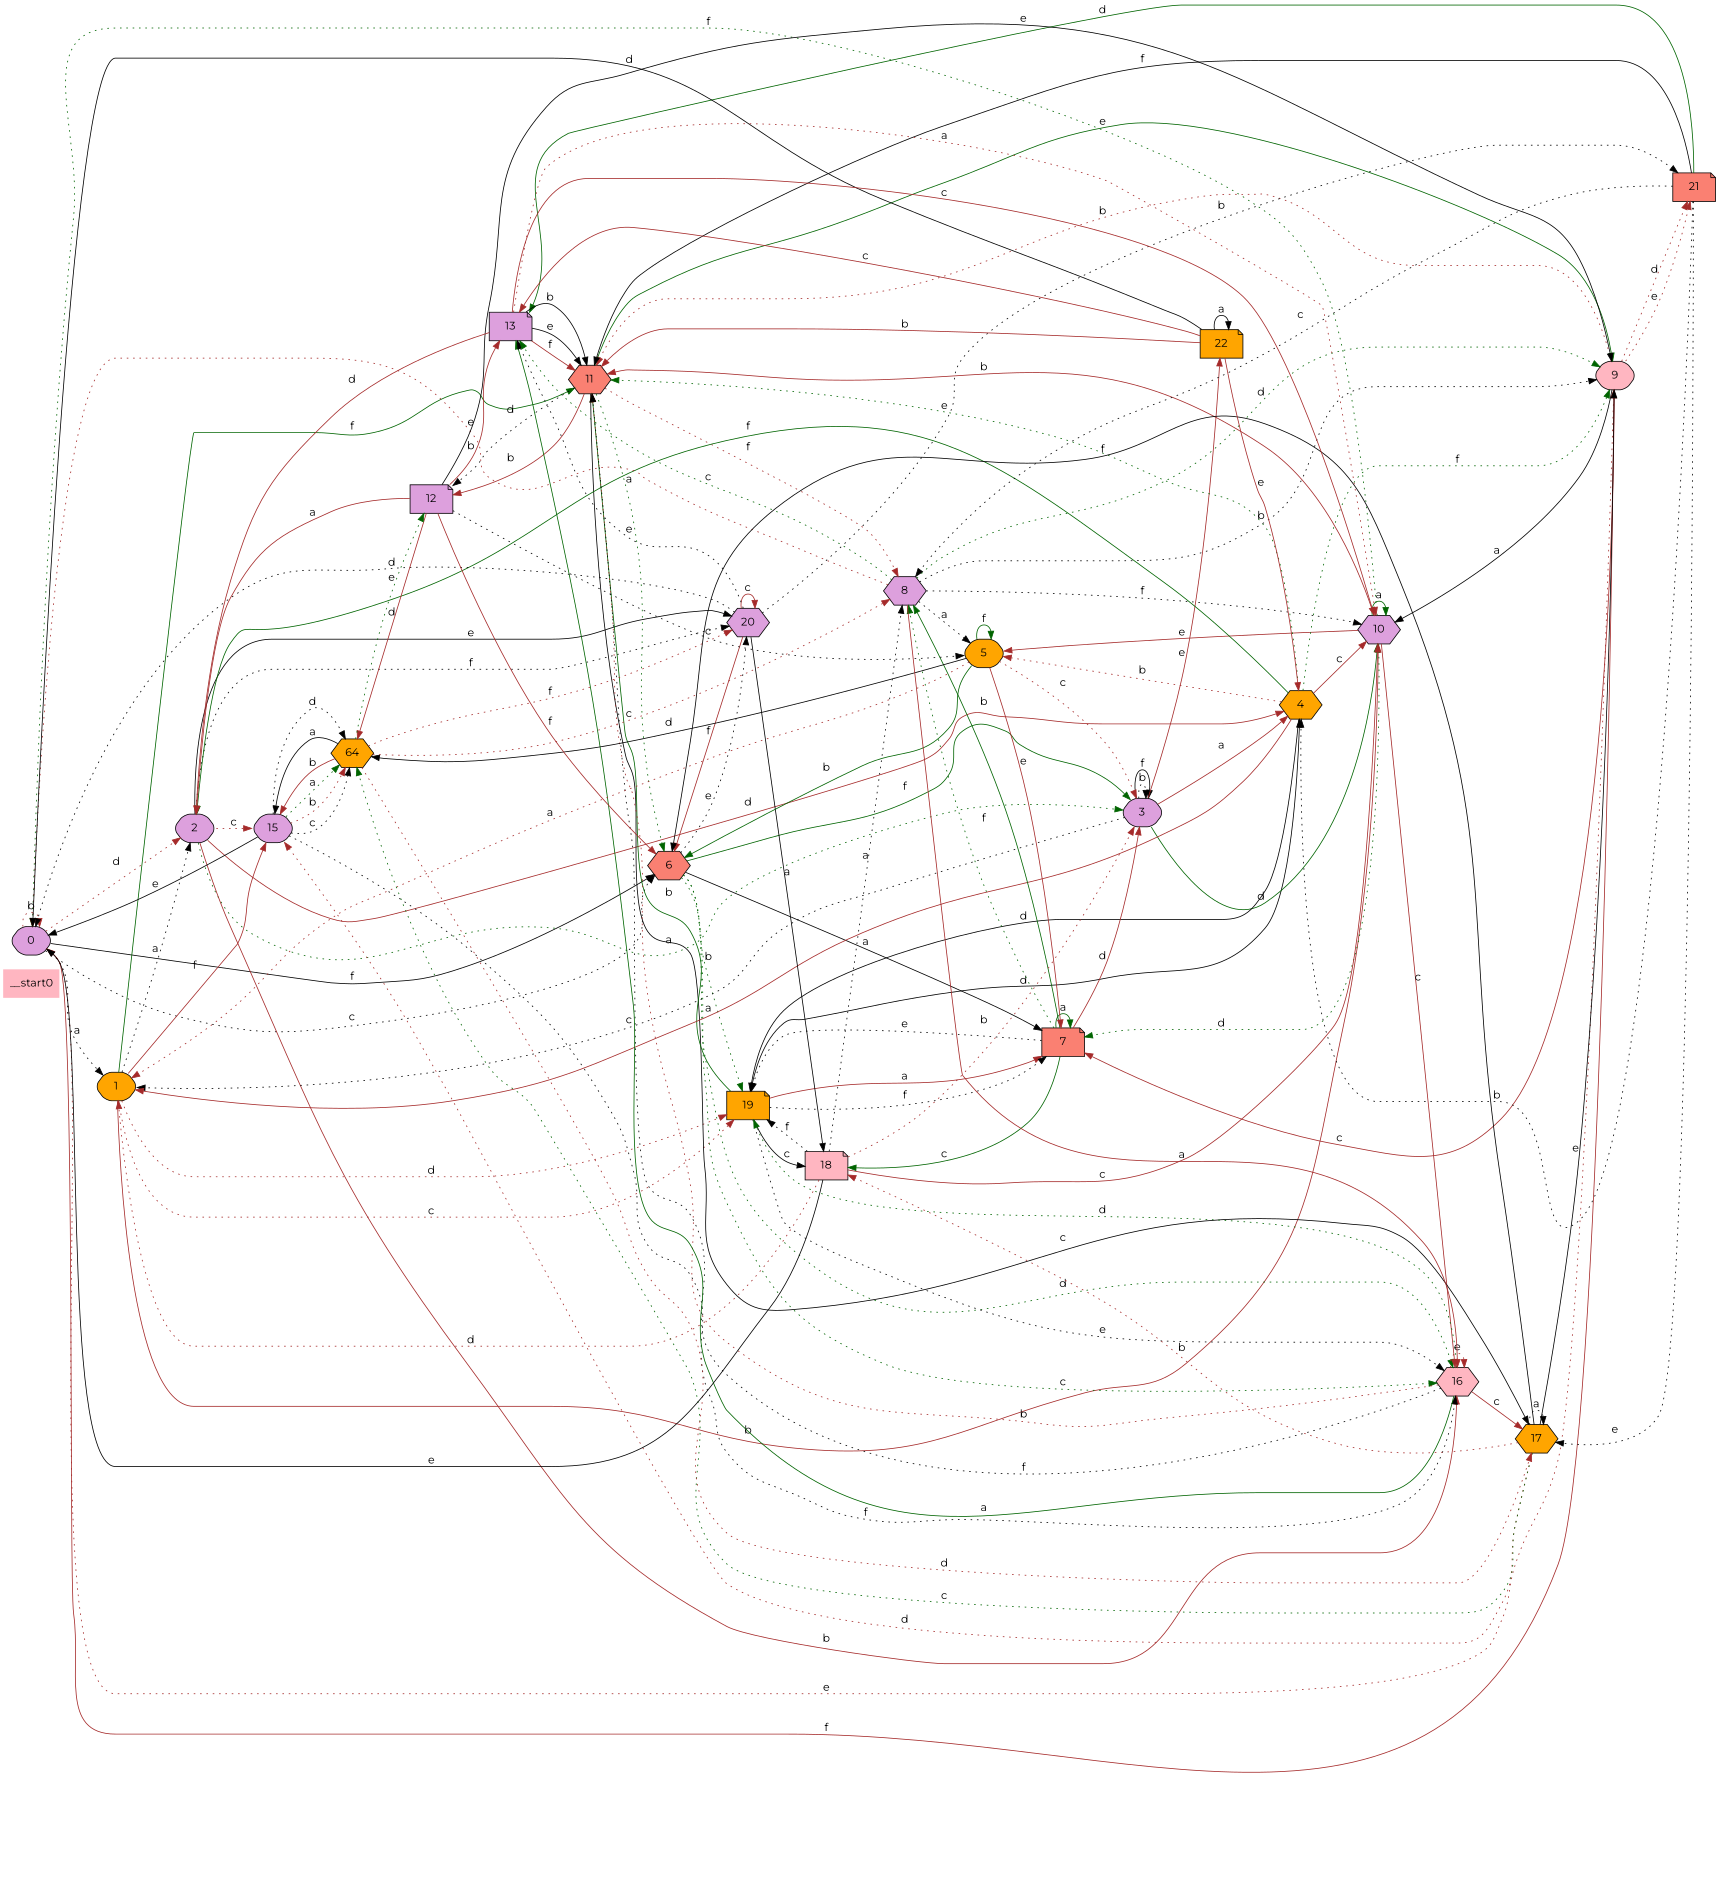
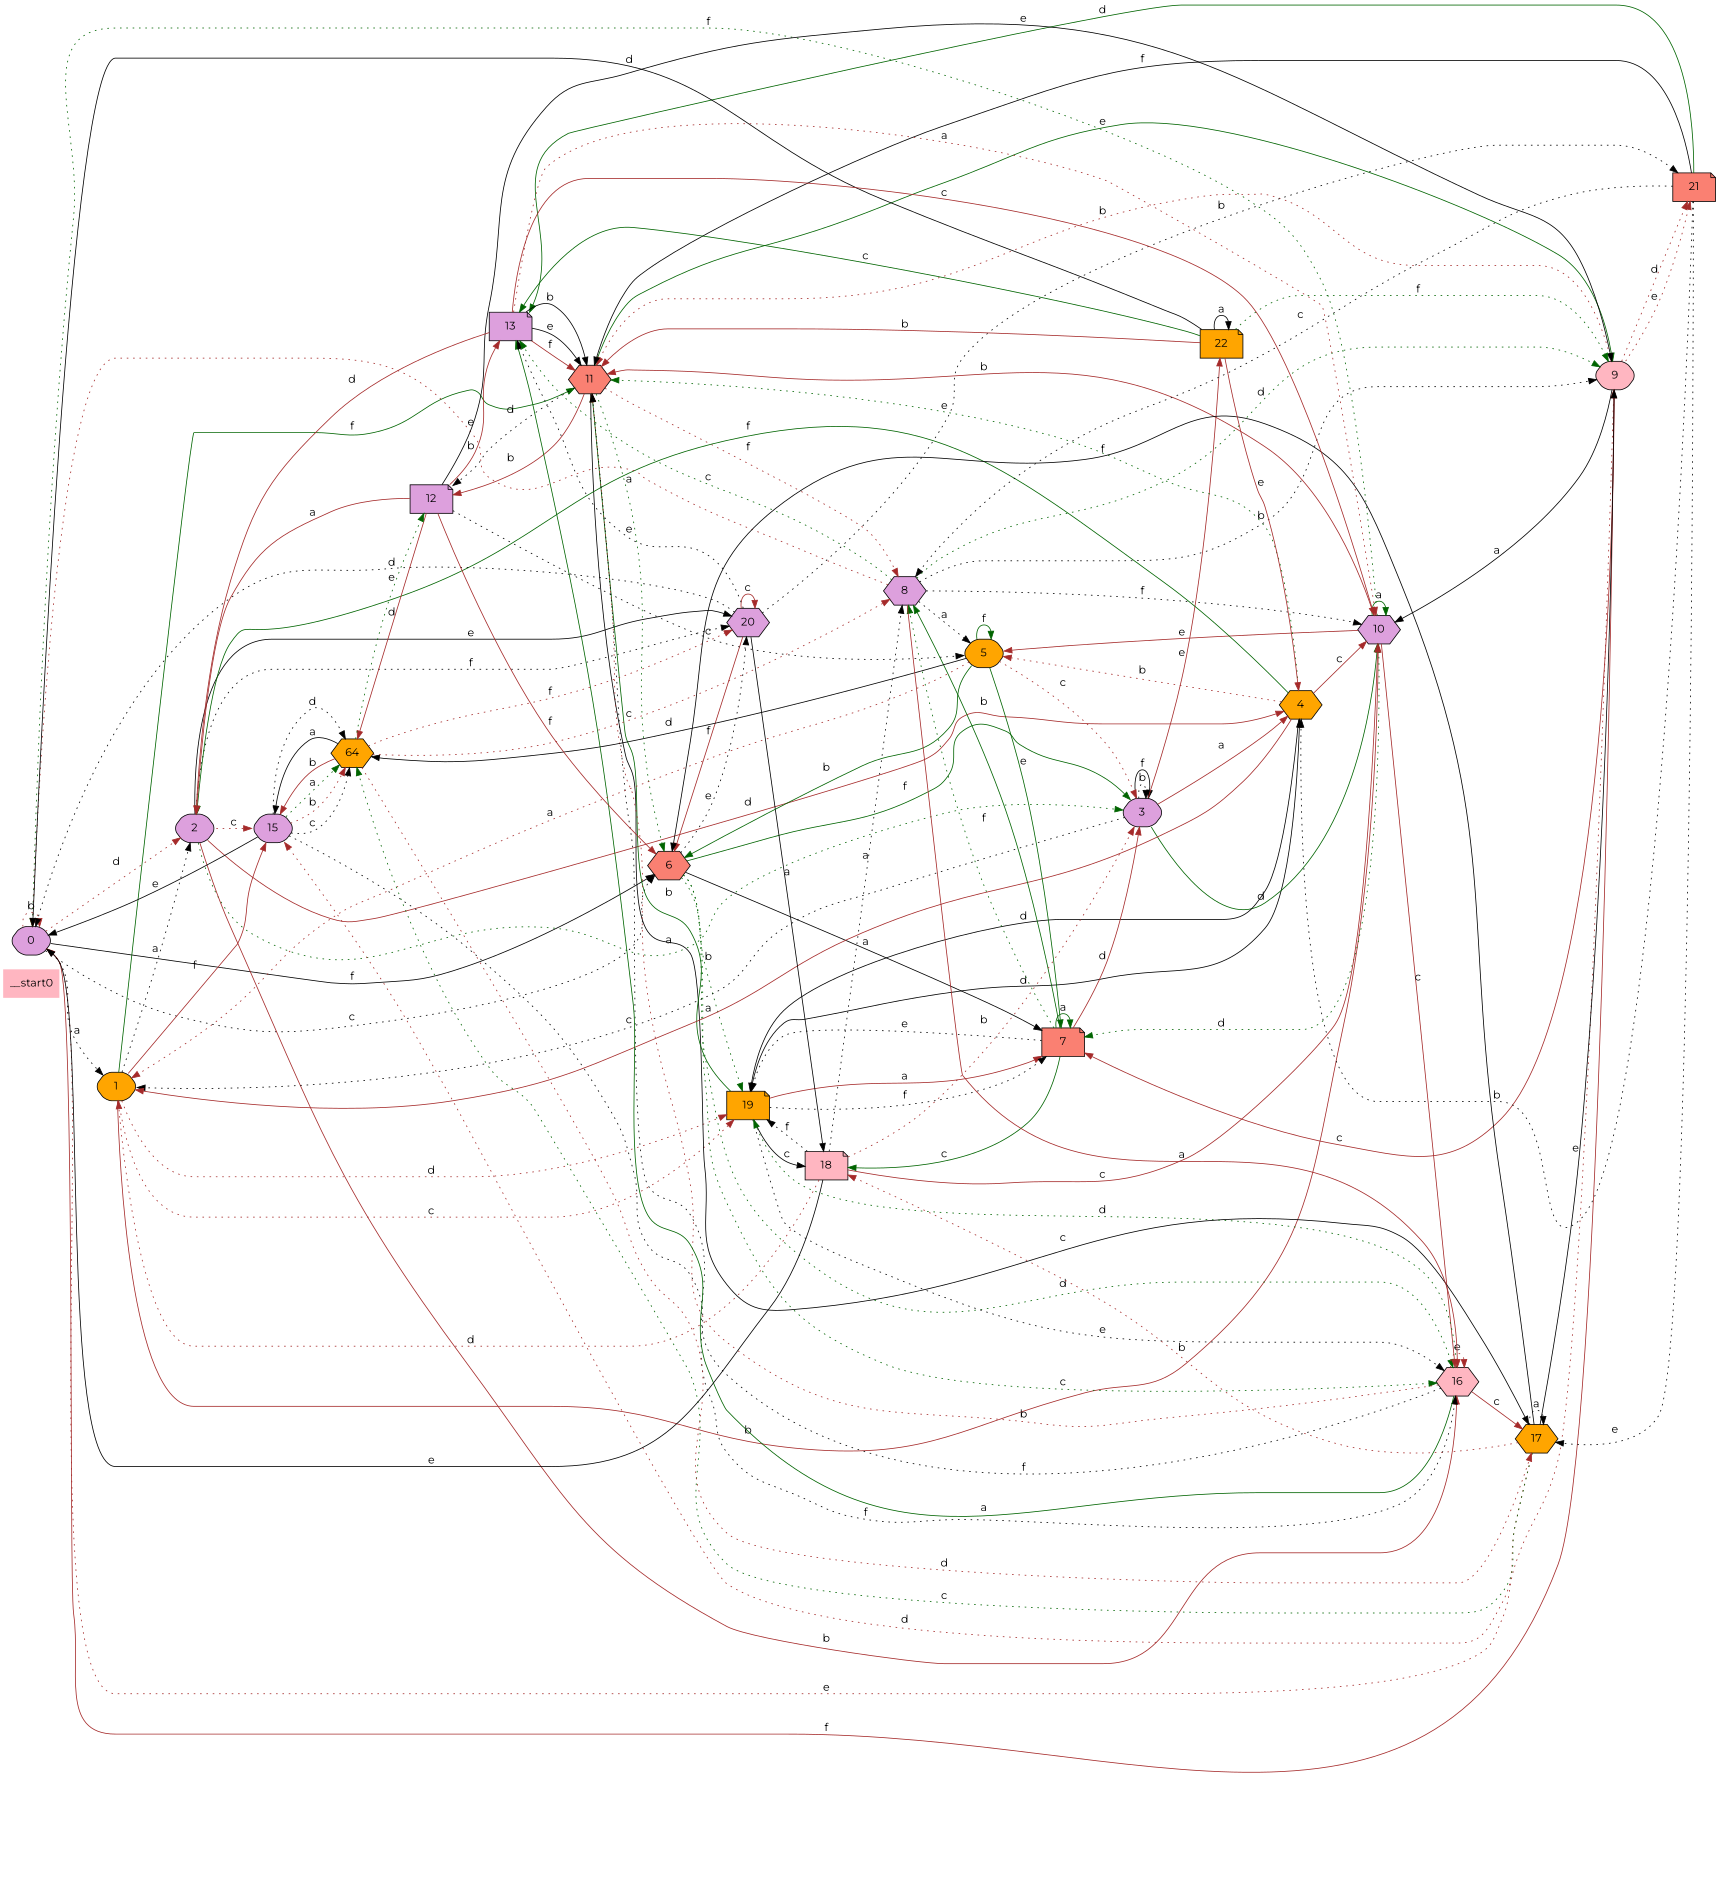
  digraph {
    fontname=Montserrat
    rankdir=LR
    node [fillcolor=plum fontname=Montserrat shape=hexagon style=filled color=black]
    edge [color=brown fontname=Montserrat style=dotted]
    __start0 [fillcolor=lightpink shape=none color=""]
    n2 [label=0 style="rounded,filled"]
    n3 [fillcolor=orange label=1 style="rounded,filled"]
    n4 [label=2 style="rounded,filled"]
    n5 [fillcolor=salmon label=6]
    n6 [fillcolor=lightpink label=9 style="rounded,filled"]
    n7 [label=10]
    n8 [fillcolor=salmon label=11]
    n9 [label=15 style="rounded,filled"]
    n10 [fillcolor=orange label=19 shape=note]
    n11 [label=3 style="rounded,filled"]
    n12 [fillcolor=orange label=4]
    n13 [fillcolor=lightpink label=16]
    n14 [label=20]
    n15 [fillcolor=salmon label=7 shape=note style="rounded,filled"]
    n16 [fillcolor=salmon label=21 shape=note]
    n17 [fillcolor=orange label=5 style="rounded,filled"]
    n18 [label=8]
    n19 [fillcolor=orange label=17]
    n20 [label=12 shape=note]
    n21 [fillcolor=orange label=64]
    n22 [fillcolor=lightpink label=18 shape=note]
    n23 [fillcolor=orange label=22 shape=note style="rounded,filled"]
    n24 [label=13 shape=note]
    n2 -> n2 [label=b]
    n2 -> n3 [color=black label=a]
    n2 -> n4 [label=d]
    n2 -> n5 [color=black label=c]
    n2 -> n5 [color=black label=f style=solid]
    n2 -> n6 [label=e]
    n3 -> n4 [color=black label=a]
    n3 -> n7 [label=b style=solid]
    n3 -> n8 [color=darkgreen label=f style=solid]
    n3 -> n9 [label=f style=solid]
    n3 -> n10 [label=c]
    n3 -> n10 [label=d]
    n4 -> n9 [label=c]
    n4 -> n11 [color=darkgreen label=a]
    n4 -> n12 [label=d style=solid]
    n4 -> n13 [label=b style=solid]
    n4 -> n14 [color=black label=e style=solid]
    n4 -> n14 [color=black label=f]
    n5 -> n10 [color=darkgreen label=b]
    n5 -> n11 [color=darkgreen label=f style=solid]
    n5 -> n13 [color=darkgreen label=c]
    n5 -> n13 [color=darkgreen label=d]
    n5 -> n14 [color=black label=e]
    n5 -> n15 [color=black label=a style=solid]
    n6 -> n2 [label=f style=solid]
    n6 -> n7 [color=black label=a style=solid]
    n6 -> n8 [label=b]
    n6 -> n15 [label=c style=solid]
    n6 -> n16 [label=d]
    n6 -> n16 [label=e]
    n7 -> n2 [color=darkgreen label=f]
    n7 -> n7 [color=darkgreen label=a style=solid]
    n7 -> n8 [label=b style=solid]
    n7 -> n13 [label=c style=solid]
    n7 -> n15 [color=darkgreen label=d]
    n7 -> n17 [label=e style=solid]
    n8 -> n5 [color=darkgreen label=a]
    n8 -> n6 [color=darkgreen label=e style=solid]
    n8 -> n18 [label=f]
    n8 -> n19 [color=black label=c style=solid]
    n8 -> n20 [label=b style=solid]
    n8 -> n20 [color=black label=d]
    n9 -> n2 [color=black label=e style=solid]
    n9 -> n13 [color=black label=f]
    n9 -> n21 [color=darkgreen label=a]
    n9 -> n21 [label=b]
    n9 -> n21 [color=black label=c]
    n9 -> n21 [color=black label=d]
    n10 -> n8 [color=darkgreen label=b style=solid]
    n10 -> n12 [color=black label=d style=solid]
    n10 -> n13 [color=black label=e]
    n10 -> n15 [label=a style=solid]
    n10 -> n15 [color=black label=f]
    n10 -> n22 [color=black label=c style=solid]
    n11 -> n3 [color=black label=c]
    n11 -> n7 [color=darkgreen label=d style=solid]
    n11 -> n11 [color=black label=b]
    n11 -> n11 [color=black label=f style=solid]
    n11 -> n12 [label=a style=solid]
    n11 -> n23 [label=e style=solid]
    n12 -> n3 [label=a style=solid]
    n12 -> n4 [color=darkgreen label=f style=solid]
    n12 -> n7 [label=c style=solid]
    n12 -> n8 [color=darkgreen label=e]
    n12 -> n10 [color=black label=d style=solid]
    n12 -> n17 [label=b]
    n13 -> n8 [label=b]
    n13 -> n8 [color=black label=f]
    n13 -> n10 [color=darkgreen label=d]
    n13 -> n13 [label=e]
    n13 -> n19 [label=c style=solid]
    n13 -> n24 [color=darkgreen label=a style=solid]
    n14 -> n2 [color=black label=d]
    n14 -> n5 [label=f style=solid]
    n14 -> n14 [label=c style=solid]
    n14 -> n16 [color=black label=b]
    n14 -> n22 [color=black label=a style=solid]
    n14 -> n24 [color=black label=e]
    n15 -> n10 [color=black label=e]
    n15 -> n11 [label=d style=solid]
    n15 -> n15 [color=darkgreen label=a style=solid]
    n15 -> n18 [color=darkgreen label=b style=solid]
    n15 -> n18 [color=darkgreen label=f]
    n15 -> n22 [color=darkgreen label=c style=solid]
    n16 -> n8 [color=black label=f style=solid]
    n16 -> n12 [color=black label=b]
    n16 -> n18 [color=black label=c]
    n16 -> n19 [color=black label=e]
    n16 -> n24 [color=darkgreen label=d style=solid]
    n17 -> n3 [label=a]
    n17 -> n5 [color=darkgreen label=b style=solid]
    n17 -> n11 [label=c]
-   n17 -> n15 [label=e style=solid]
+   n17 -> n15 [color=darkgreen label=e style=solid]
    n17 -> n17 [color=darkgreen label=f style=solid]
    n17 -> n21 [color=black label=d style=solid]
    n18 -> n2 [label=e]
    n18 -> n6 [color=black label=b]
    n18 -> n6 [color=darkgreen label=d]
    n18 -> n7 [color=black label=f]
    n18 -> n13 [label=a style=solid]
    n18 -> n17 [color=black label=a]
    n18 -> n24 [color=darkgreen label=c]
    n19 -> n5 [color=black label=f style=solid]
    n19 -> n6 [color=black label=e style=solid]
    n19 -> n9 [label=d]
    n19 -> n19 [color=black label=a]
    n19 -> n21 [color=darkgreen label=c]
    n19 -> n22 [label=b]
    n20 -> n4 [label=a style=solid]
    n20 -> n5 [label=f style=solid]
    n20 -> n6 [color=black label=e style=solid]
    n20 -> n17 [color=black label=c]
    n20 -> n21 [label=d style=solid]
    n20 -> n24 [label=b style=solid]
    n21 -> n9 [color=black label=a style=solid]
    n21 -> n9 [label=b style=solid]
    n21 -> n14 [label=f]
    n21 -> n18 [label=c]
    n21 -> n19 [label=d]
    n21 -> n20 [color=darkgreen label=e]
    n22 -> n2 [color=black label=e style=solid]
    n22 -> n3 [label=d]
    n22 -> n7 [label=c style=solid]
    n22 -> n10 [color=black label=f]
    n22 -> n11 [label=b]
    n22 -> n18 [color=black label=a]
    n23 -> n2 [color=black label=d style=solid]
-   n12 -> n6 [color=darkgreen label=f]
+   n23 -> n6 [color=darkgreen label=f]
    n23 -> n8 [label=b style=solid]
    n23 -> n12 [label=e style=solid]
    n23 -> n23 [color=black label=a style=solid]
-   n23 -> n24 [label=c style=solid]
+   n23 -> n24 [color=darkgreen label=c style=solid]
    n24 -> n4 [label=d style=solid]
    n24 -> n7 [label=a]
    n24 -> n7 [label=c style=solid]
    n24 -> n8 [color=black label=b style=solid]
    n24 -> n8 [color=black label=e style=solid]
    n24 -> n8 [label=f style=solid]
  }
